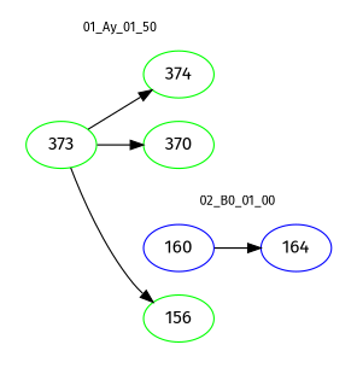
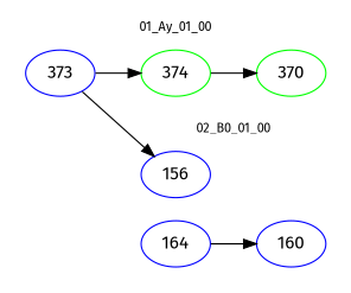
  digraph {
    fontname="Fira Sans"
    rankdir=LR
    node [color=blue fontname="Fira Sans"]
    edge [color=black fontname="Fira Sans"]
-   n1 [color=green label=373]
+   n1 [label=373]
    n2 [color=green label=370]
    n3 [color=green label=374]
    n4 [label=160]
-   n5 [color=green label=156]
+   n5 [label=156]
    n6 [label=164]
    subgraph cluster_1 {
      color=white
      fontsize=10
-     label="01_Ay_01_50"
+     label="01_Ay_01_00"
      n1
      n2
      n3
    }
    subgraph cluster_2 {
      color=white
      fontsize=10
      label="02_B0_01_00"
      n4
      n5
      n6
    }
-   n1 -> n2
+   n3 -> n2
    n1 -> n3
    n1 -> n5
-   n4 -> n6
+   n6 -> n4
  }
